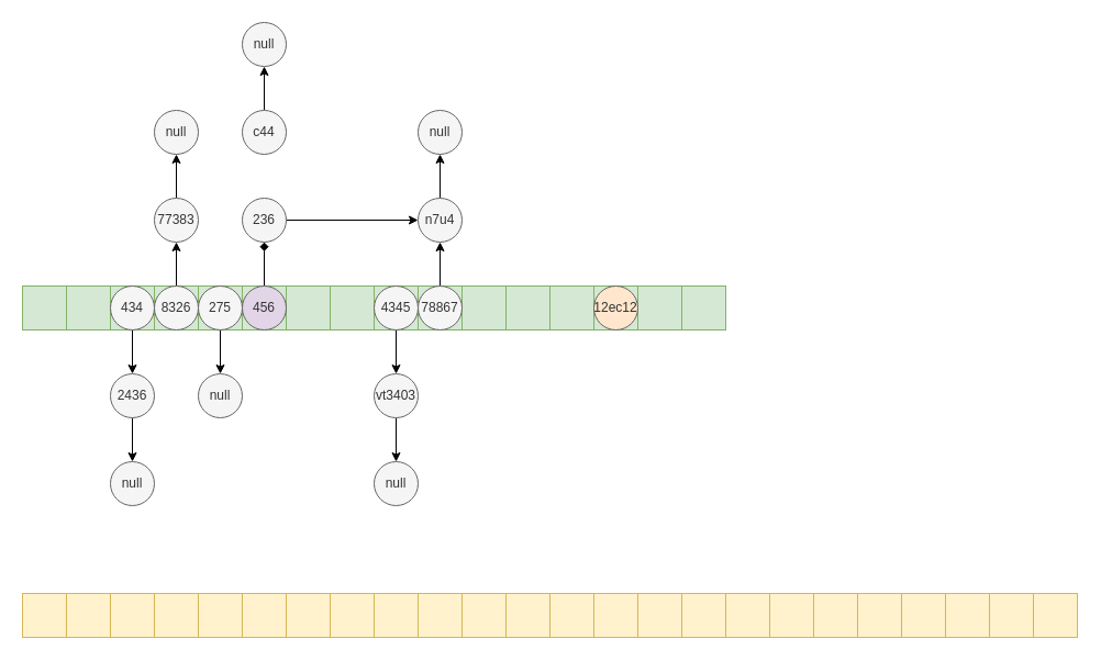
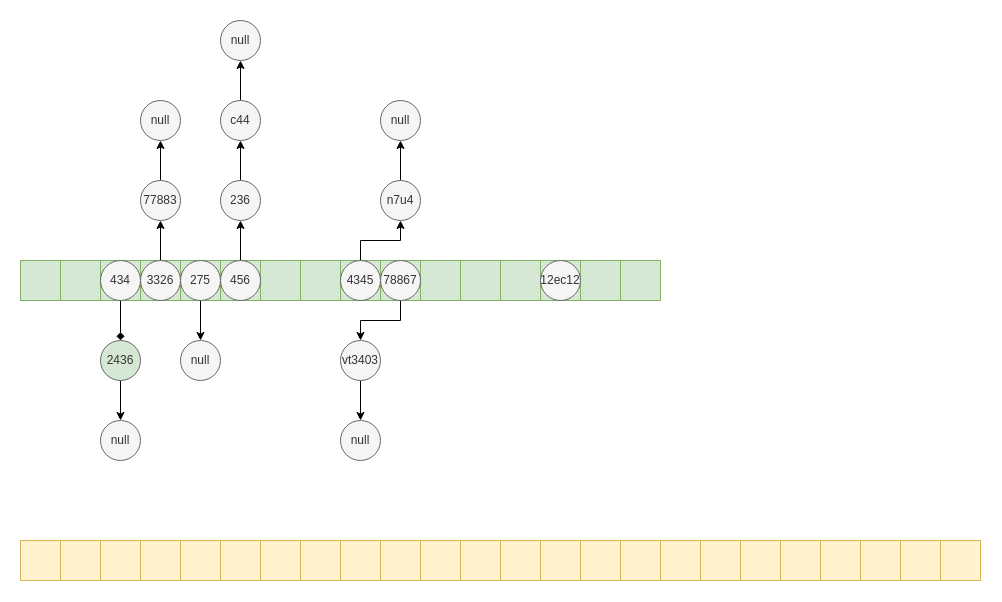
  <mxCell id="0" />
  <mxCell id="1" parent="0" />
  <mxCell id="2" value="" style="rounded=0;whiteSpace=wrap;html=1;fillColor=#d5e8d4;strokeColor=#82b366;" parent="1" vertex="1"><mxGeometry x="20" y="260" width="40" height="40" as="geometry" /></mxCell>
  <mxCell id="3" value="" style="rounded=0;whiteSpace=wrap;html=1;fillColor=#d5e8d4;strokeColor=#82b366;" parent="1" vertex="1"><mxGeometry x="60" y="260" width="40" height="40" as="geometry" /></mxCell>
  <mxCell id="4" value="" style="rounded=0;whiteSpace=wrap;html=1;fillColor=#d5e8d4;strokeColor=#82b366;" parent="1" vertex="1"><mxGeometry x="100" y="260" width="40" height="40" as="geometry" /></mxCell>
  <mxCell id="5" value="" style="rounded=0;whiteSpace=wrap;html=1;fillColor=#d5e8d4;strokeColor=#82b366;" parent="1" vertex="1"><mxGeometry x="140" y="260" width="40" height="40" as="geometry" /></mxCell>
  <mxCell id="6" value="" style="rounded=0;whiteSpace=wrap;html=1;fillColor=#d5e8d4;strokeColor=#82b366;" parent="1" vertex="1"><mxGeometry x="180" y="260" width="40" height="40" as="geometry" /></mxCell>
  <mxCell id="7" value="" style="rounded=0;whiteSpace=wrap;html=1;fillColor=#d5e8d4;strokeColor=#82b366;" parent="1" vertex="1"><mxGeometry x="220" y="260" width="40" height="40" as="geometry" /></mxCell>
  <mxCell id="8" value="" style="rounded=0;whiteSpace=wrap;html=1;fillColor=#d5e8d4;strokeColor=#82b366;" parent="1" vertex="1"><mxGeometry x="260" y="260" width="40" height="40" as="geometry" /></mxCell>
  <mxCell id="9" value="" style="rounded=0;whiteSpace=wrap;html=1;fillColor=#d5e8d4;strokeColor=#82b366;" parent="1" vertex="1"><mxGeometry x="300" y="260" width="40" height="40" as="geometry" /></mxCell>
- <mxCell id="10" value="" style="edgeStyle=orthogonalEdgeStyle;rounded=0;orthogonalLoop=1;jettySize=auto;html=1;" parent="1" source="11" target="13" edge="1"><mxGeometry relative="1" as="geometry" /></mxCell>
+ <mxCell id="10" value="" style="edgeStyle=orthogonalEdgeStyle;rounded=0;orthogonalLoop=1;jettySize=auto;html=1;endArrow=diamond;" parent="1" source="11" target="13" edge="1"><mxGeometry relative="1" as="geometry" /></mxCell>
  <mxCell id="11" value="434" style="ellipse;whiteSpace=wrap;html=1;fillColor=#f5f5f5;fontColor=#333333;strokeColor=#666666;" parent="1" vertex="1"><mxGeometry x="100" y="260" width="40" height="40" as="geometry" /></mxCell>
  <mxCell id="12" value="" style="edgeStyle=orthogonalEdgeStyle;rounded=0;orthogonalLoop=1;jettySize=auto;html=1;" parent="1" source="13" target="14" edge="1"><mxGeometry relative="1" as="geometry" /></mxCell>
- <mxCell id="13" value="2436" style="ellipse;whiteSpace=wrap;html=1;fillColor=#f5f5f5;fontColor=#333333;strokeColor=#666666;" parent="1" vertex="1"><mxGeometry x="100" y="340" width="40" height="40" as="geometry" /></mxCell>
+ <mxCell id="13" value="2436" style="ellipse;whiteSpace=wrap;html=1;fillColor=#d5e8d4;fontColor=#333333;strokeColor=#666666;" parent="1" vertex="1"><mxGeometry x="100" y="340" width="40" height="40" as="geometry" /></mxCell>
  <mxCell id="14" value="null" style="ellipse;whiteSpace=wrap;html=1;fillColor=#f5f5f5;fontColor=#333333;strokeColor=#666666;" parent="1" vertex="1"><mxGeometry x="100" y="420" width="40" height="40" as="geometry" /></mxCell>
  <mxCell id="15" value="" style="edgeStyle=orthogonalEdgeStyle;rounded=0;orthogonalLoop=1;jettySize=auto;html=1;" parent="1" source="16" target="18" edge="1"><mxGeometry relative="1" as="geometry" /></mxCell>
- <mxCell id="16" value="8326" style="ellipse;whiteSpace=wrap;html=1;fillColor=#f5f5f5;fontColor=#333333;strokeColor=#666666;" parent="1" vertex="1"><mxGeometry x="140" y="260" width="40" height="40" as="geometry" /></mxCell>
+ <mxCell id="16" value="3326" style="ellipse;whiteSpace=wrap;html=1;fillColor=#f5f5f5;fontColor=#333333;strokeColor=#666666;" parent="1" vertex="1"><mxGeometry x="140" y="260" width="40" height="40" as="geometry" /></mxCell>
  <mxCell id="17" value="" style="edgeStyle=orthogonalEdgeStyle;rounded=0;orthogonalLoop=1;jettySize=auto;html=1;" parent="1" source="18" target="19" edge="1"><mxGeometry relative="1" as="geometry" /></mxCell>
- <mxCell id="18" value="77383" style="ellipse;whiteSpace=wrap;html=1;fillColor=#f5f5f5;fontColor=#333333;strokeColor=#666666;" parent="1" vertex="1"><mxGeometry x="140" y="180" width="40" height="40" as="geometry" /></mxCell>
+ <mxCell id="18" value="77883" style="ellipse;whiteSpace=wrap;html=1;fillColor=#f5f5f5;fontColor=#333333;strokeColor=#666666;" parent="1" vertex="1"><mxGeometry x="140" y="180" width="40" height="40" as="geometry" /></mxCell>
  <mxCell id="19" value="null" style="ellipse;whiteSpace=wrap;html=1;fillColor=#f5f5f5;fontColor=#333333;strokeColor=#666666;" parent="1" vertex="1"><mxGeometry x="140" y="100" width="40" height="40" as="geometry" /></mxCell>
  <mxCell id="20" value="" style="edgeStyle=orthogonalEdgeStyle;rounded=0;orthogonalLoop=1;jettySize=auto;html=1;" parent="1" source="21" target="22" edge="1"><mxGeometry relative="1" as="geometry" /></mxCell>
  <mxCell id="21" value="275" style="ellipse;whiteSpace=wrap;html=1;fillColor=#f5f5f5;fontColor=#333333;strokeColor=#666666;" parent="1" vertex="1"><mxGeometry x="180" y="260" width="40" height="40" as="geometry" /></mxCell>
  <mxCell id="22" value="null" style="ellipse;whiteSpace=wrap;html=1;fillColor=#f5f5f5;fontColor=#333333;strokeColor=#666666;" parent="1" vertex="1"><mxGeometry x="180" y="340" width="40" height="40" as="geometry" /></mxCell>
- <mxCell id="23" value="" style="edgeStyle=orthogonalEdgeStyle;rounded=0;orthogonalLoop=1;jettySize=auto;html=1;endArrow=diamond;" parent="1" source="24" target="26" edge="1"><mxGeometry relative="1" as="geometry" /></mxCell>
- <mxCell id="24" value="456" style="ellipse;whiteSpace=wrap;html=1;fillColor=#e1d5e7;fontColor=#333333;strokeColor=#666666;" parent="1" vertex="1"><mxGeometry x="220" y="260" width="40" height="40" as="geometry" /></mxCell>
- <mxCell id="25" value="" style="edgeStyle=orthogonalEdgeStyle;rounded=0;orthogonalLoop=1;jettySize=auto;html=1;" parent="1" source="26" target="44" edge="1"><mxGeometry relative="1" as="geometry" /></mxCell>
+ <mxCell id="23" value="" style="edgeStyle=orthogonalEdgeStyle;rounded=0;orthogonalLoop=1;jettySize=auto;html=1;" parent="1" source="24" target="26" edge="1"><mxGeometry relative="1" as="geometry" /></mxCell>
+ <mxCell id="24" value="456" style="ellipse;whiteSpace=wrap;html=1;fillColor=#f5f5f5;fontColor=#333333;strokeColor=#666666;" parent="1" vertex="1"><mxGeometry x="220" y="260" width="40" height="40" as="geometry" /></mxCell>
+ <mxCell id="25" value="" style="edgeStyle=orthogonalEdgeStyle;rounded=0;orthogonalLoop=1;jettySize=auto;html=1;" parent="1" source="26" target="28" edge="1"><mxGeometry relative="1" as="geometry" /></mxCell>
  <mxCell id="26" value="236" style="ellipse;whiteSpace=wrap;html=1;fillColor=#f5f5f5;fontColor=#333333;strokeColor=#666666;" parent="1" vertex="1"><mxGeometry x="220" y="180" width="40" height="40" as="geometry" /></mxCell>
  <mxCell id="27" value="" style="edgeStyle=orthogonalEdgeStyle;rounded=0;orthogonalLoop=1;jettySize=auto;html=1;" parent="1" source="28" target="46" edge="1"><mxGeometry relative="1" as="geometry" /></mxCell>
  <mxCell id="28" value="c44" style="ellipse;whiteSpace=wrap;html=1;fillColor=#f5f5f5;fontColor=#333333;strokeColor=#666666;" parent="1" vertex="1"><mxGeometry x="220" y="100" width="40" height="40" as="geometry" /></mxCell>
  <mxCell id="29" value="" style="rounded=0;whiteSpace=wrap;html=1;fillColor=#d5e8d4;strokeColor=#82b366;" parent="1" vertex="1"><mxGeometry x="340" y="260" width="40" height="40" as="geometry" /></mxCell>
  <mxCell id="30" value="" style="rounded=0;whiteSpace=wrap;html=1;fillColor=#d5e8d4;strokeColor=#82b366;" parent="1" vertex="1"><mxGeometry x="380" y="260" width="40" height="40" as="geometry" /></mxCell>
  <mxCell id="31" value="" style="rounded=0;whiteSpace=wrap;html=1;fillColor=#d5e8d4;strokeColor=#82b366;" parent="1" vertex="1"><mxGeometry x="420" y="260" width="40" height="40" as="geometry" /></mxCell>
  <mxCell id="32" value="" style="rounded=0;whiteSpace=wrap;html=1;fillColor=#d5e8d4;strokeColor=#82b366;" parent="1" vertex="1"><mxGeometry x="460" y="260" width="40" height="40" as="geometry" /></mxCell>
  <mxCell id="33" value="" style="rounded=0;whiteSpace=wrap;html=1;fillColor=#d5e8d4;strokeColor=#82b366;" parent="1" vertex="1"><mxGeometry x="500" y="260" width="40" height="40" as="geometry" /></mxCell>
  <mxCell id="34" value="" style="rounded=0;whiteSpace=wrap;html=1;fillColor=#d5e8d4;strokeColor=#82b366;" parent="1" vertex="1"><mxGeometry x="540" y="260" width="40" height="40" as="geometry" /></mxCell>
  <mxCell id="35" value="" style="rounded=0;whiteSpace=wrap;html=1;fillColor=#d5e8d4;strokeColor=#82b366;" parent="1" vertex="1"><mxGeometry x="580" y="260" width="40" height="40" as="geometry" /></mxCell>
  <mxCell id="36" value="" style="rounded=0;whiteSpace=wrap;html=1;fillColor=#d5e8d4;strokeColor=#82b366;" parent="1" vertex="1"><mxGeometry x="620" y="260" width="40" height="40" as="geometry" /></mxCell>
- <mxCell id="37" value="" style="edgeStyle=orthogonalEdgeStyle;rounded=0;orthogonalLoop=1;jettySize=auto;html=1;" parent="1" source="38" target="40" edge="1"><mxGeometry relative="1" as="geometry" /></mxCell>
+ <mxCell id="37" value="" style="edgeStyle=orthogonalEdgeStyle;rounded=0;orthogonalLoop=1;jettySize=auto;html=1;" parent="1" source="38" target="44" edge="1"><mxGeometry relative="1" as="geometry" /></mxCell>
  <mxCell id="38" value="4345" style="ellipse;whiteSpace=wrap;html=1;fillColor=#f5f5f5;fontColor=#333333;strokeColor=#666666;direction=south;" parent="1" vertex="1"><mxGeometry x="340" y="260" width="40" height="40" as="geometry" /></mxCell>
  <mxCell id="39" value="" style="edgeStyle=orthogonalEdgeStyle;rounded=0;orthogonalLoop=1;jettySize=auto;html=1;" parent="1" source="40" target="48" edge="1"><mxGeometry relative="1" as="geometry" /></mxCell>
  <mxCell id="40" value="vt3403" style="ellipse;whiteSpace=wrap;html=1;fillColor=#f5f5f5;fontColor=#333333;strokeColor=#666666;" parent="1" vertex="1"><mxGeometry x="340" y="340" width="40" height="40" as="geometry" /></mxCell>
- <mxCell id="41" value="" style="edgeStyle=orthogonalEdgeStyle;rounded=0;orthogonalLoop=1;jettySize=auto;html=1;" parent="1" source="42" target="44" edge="1"><mxGeometry relative="1" as="geometry" /></mxCell>
+ <mxCell id="41" value="" style="edgeStyle=orthogonalEdgeStyle;rounded=0;orthogonalLoop=1;jettySize=auto;html=1;" parent="1" source="42" target="40" edge="1"><mxGeometry relative="1" as="geometry" /></mxCell>
  <mxCell id="42" value="78867" style="ellipse;whiteSpace=wrap;html=1;fillColor=#f5f5f5;fontColor=#333333;strokeColor=#666666;" parent="1" vertex="1"><mxGeometry x="380" y="260" width="40" height="40" as="geometry" /></mxCell>
  <mxCell id="43" value="" style="edgeStyle=orthogonalEdgeStyle;rounded=0;orthogonalLoop=1;jettySize=auto;html=1;" parent="1" source="44" target="47" edge="1"><mxGeometry relative="1" as="geometry" /></mxCell>
  <mxCell id="44" value="n7u4" style="ellipse;whiteSpace=wrap;html=1;fillColor=#f5f5f5;fontColor=#333333;strokeColor=#666666;" parent="1" vertex="1"><mxGeometry x="380" y="180" width="40" height="40" as="geometry" /></mxCell>
- <mxCell id="45" value="12ec12" style="ellipse;whiteSpace=wrap;html=1;fillColor=#ffe6cc;fontColor=#333333;strokeColor=#666666;" parent="1" vertex="1"><mxGeometry x="540" y="260" width="40" height="40" as="geometry" /></mxCell>
+ <mxCell id="45" value="12ec12" style="ellipse;whiteSpace=wrap;html=1;fillColor=#f5f5f5;fontColor=#333333;strokeColor=#666666;" parent="1" vertex="1"><mxGeometry x="540" y="260" width="40" height="40" as="geometry" /></mxCell>
  <mxCell id="46" value="null" style="ellipse;whiteSpace=wrap;html=1;fillColor=#f5f5f5;fontColor=#333333;strokeColor=#666666;" parent="1" vertex="1"><mxGeometry x="220" width="40" height="40" as="geometry" y="20" /></mxCell>
  <mxCell id="47" value="null" style="ellipse;whiteSpace=wrap;html=1;fillColor=#f5f5f5;fontColor=#333333;strokeColor=#666666;" parent="1" vertex="1"><mxGeometry x="380" y="100" width="40" height="40" as="geometry" /></mxCell>
  <mxCell id="48" value="null" style="ellipse;whiteSpace=wrap;html=1;fillColor=#f5f5f5;fontColor=#333333;strokeColor=#666666;" parent="1" vertex="1"><mxGeometry x="340" y="420" width="40" height="40" as="geometry" /></mxCell>
  <mxCell id="49" value="" style="rounded=0;whiteSpace=wrap;html=1;fillColor=#fff2cc;strokeColor=#d6b656;" parent="1" vertex="1"><mxGeometry x="20" y="540" width="40" height="40" as="geometry" /></mxCell>
  <mxCell id="50" value="" style="rounded=0;whiteSpace=wrap;html=1;fillColor=#fff2cc;strokeColor=#d6b656;" parent="1" vertex="1"><mxGeometry x="60" y="540" width="40" height="40" as="geometry" /></mxCell>
  <mxCell id="51" value="" style="rounded=0;whiteSpace=wrap;html=1;fillColor=#fff2cc;strokeColor=#d6b656;" parent="1" vertex="1"><mxGeometry x="100" y="540" width="40" height="40" as="geometry" /></mxCell>
  <mxCell id="52" value="" style="rounded=0;whiteSpace=wrap;html=1;fillColor=#fff2cc;strokeColor=#d6b656;" parent="1" vertex="1"><mxGeometry x="140" y="540" width="40" height="40" as="geometry" /></mxCell>
  <mxCell id="53" value="" style="rounded=0;whiteSpace=wrap;html=1;fillColor=#fff2cc;strokeColor=#d6b656;" parent="1" vertex="1"><mxGeometry x="180" y="540" width="40" height="40" as="geometry" /></mxCell>
  <mxCell id="54" value="" style="rounded=0;whiteSpace=wrap;html=1;fillColor=#fff2cc;strokeColor=#d6b656;" parent="1" vertex="1"><mxGeometry x="220" y="540" width="40" height="40" as="geometry" /></mxCell>
  <mxCell id="55" value="" style="rounded=0;whiteSpace=wrap;html=1;fillColor=#fff2cc;strokeColor=#d6b656;" parent="1" vertex="1"><mxGeometry x="260" y="540" width="40" height="40" as="geometry" /></mxCell>
  <mxCell id="56" value="" style="rounded=0;whiteSpace=wrap;html=1;fillColor=#fff2cc;strokeColor=#d6b656;" parent="1" vertex="1"><mxGeometry x="300" y="540" width="40" height="40" as="geometry" /></mxCell>
  <mxCell id="57" value="" style="rounded=0;whiteSpace=wrap;html=1;fillColor=#fff2cc;strokeColor=#d6b656;" parent="1" vertex="1"><mxGeometry x="340" y="540" width="40" height="40" as="geometry" /></mxCell>
  <mxCell id="58" value="" style="rounded=0;whiteSpace=wrap;html=1;fillColor=#fff2cc;strokeColor=#d6b656;" parent="1" vertex="1"><mxGeometry x="380" y="540" width="40" height="40" as="geometry" /></mxCell>
  <mxCell id="59" value="" style="rounded=0;whiteSpace=wrap;html=1;fillColor=#fff2cc;strokeColor=#d6b656;" parent="1" vertex="1"><mxGeometry x="420" y="540" width="40" height="40" as="geometry" /></mxCell>
  <mxCell id="60" value="" style="rounded=0;whiteSpace=wrap;html=1;fillColor=#fff2cc;strokeColor=#d6b656;" parent="1" vertex="1"><mxGeometry x="460" y="540" width="40" height="40" as="geometry" /></mxCell>
  <mxCell id="61" value="" style="rounded=0;whiteSpace=wrap;html=1;fillColor=#fff2cc;strokeColor=#d6b656;" parent="1" vertex="1"><mxGeometry x="500" y="540" width="40" height="40" as="geometry" /></mxCell>
  <mxCell id="62" value="" style="rounded=0;whiteSpace=wrap;html=1;fillColor=#fff2cc;strokeColor=#d6b656;" parent="1" vertex="1"><mxGeometry x="540" y="540" width="40" height="40" as="geometry" /></mxCell>
  <mxCell id="63" value="" style="rounded=0;whiteSpace=wrap;html=1;fillColor=#fff2cc;strokeColor=#d6b656;" parent="1" vertex="1"><mxGeometry x="580" y="540" width="40" height="40" as="geometry" /></mxCell>
  <mxCell id="64" value="" style="rounded=0;whiteSpace=wrap;html=1;fillColor=#fff2cc;strokeColor=#d6b656;" parent="1" vertex="1"><mxGeometry x="620" y="540" width="40" height="40" as="geometry" /></mxCell>
  <mxCell id="65" value="" style="rounded=0;whiteSpace=wrap;html=1;fillColor=#fff2cc;strokeColor=#d6b656;" parent="1" vertex="1"><mxGeometry x="660" y="540" width="40" height="40" as="geometry" /></mxCell>
  <mxCell id="66" value="" style="rounded=0;whiteSpace=wrap;html=1;fillColor=#fff2cc;strokeColor=#d6b656;" parent="1" vertex="1"><mxGeometry x="700" y="540" width="40" height="40" as="geometry" /></mxCell>
  <mxCell id="67" value="" style="rounded=0;whiteSpace=wrap;html=1;fillColor=#fff2cc;strokeColor=#d6b656;" parent="1" vertex="1"><mxGeometry x="740" y="540" width="40" height="40" as="geometry" /></mxCell>
  <mxCell id="68" value="" style="rounded=0;whiteSpace=wrap;html=1;fillColor=#fff2cc;strokeColor=#d6b656;" parent="1" vertex="1"><mxGeometry x="780" y="540" width="40" height="40" as="geometry" /></mxCell>
  <mxCell id="69" value="" style="rounded=0;whiteSpace=wrap;html=1;fillColor=#fff2cc;strokeColor=#d6b656;" parent="1" vertex="1"><mxGeometry x="820" y="540" width="40" height="40" as="geometry" /></mxCell>
  <mxCell id="70" value="" style="rounded=0;whiteSpace=wrap;html=1;fillColor=#fff2cc;strokeColor=#d6b656;" parent="1" vertex="1"><mxGeometry x="860" y="540" width="40" height="40" as="geometry" /></mxCell>
  <mxCell id="71" value="" style="rounded=0;whiteSpace=wrap;html=1;fillColor=#fff2cc;strokeColor=#d6b656;" parent="1" vertex="1"><mxGeometry x="900" y="540" width="40" height="40" as="geometry" /></mxCell>
  <mxCell id="72" value="" style="rounded=0;whiteSpace=wrap;html=1;fillColor=#fff2cc;strokeColor=#d6b656;" parent="1" vertex="1"><mxGeometry x="940" y="540" width="40" height="40" as="geometry" /></mxCell>
